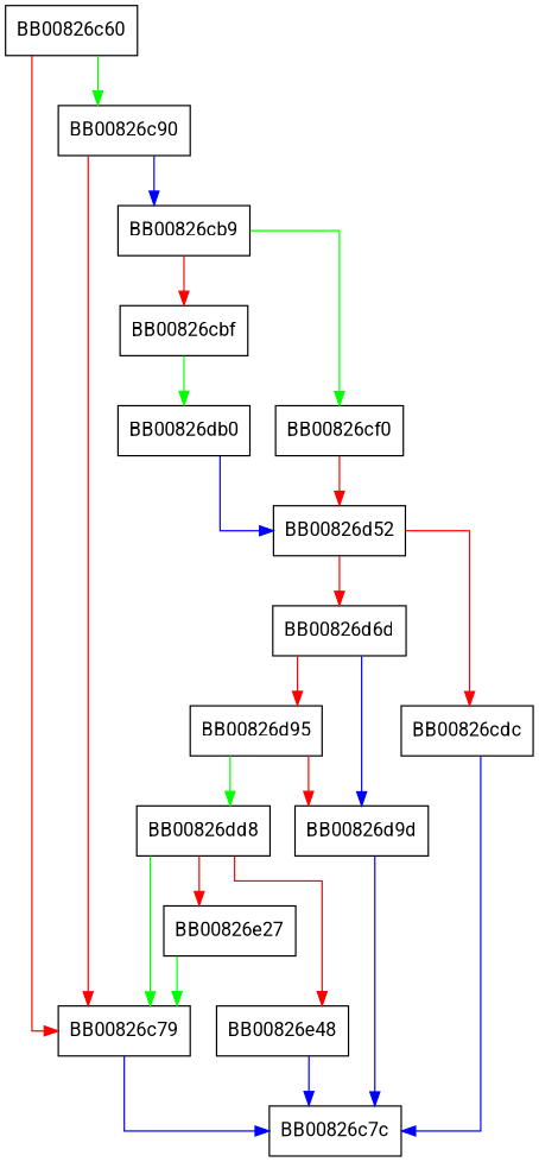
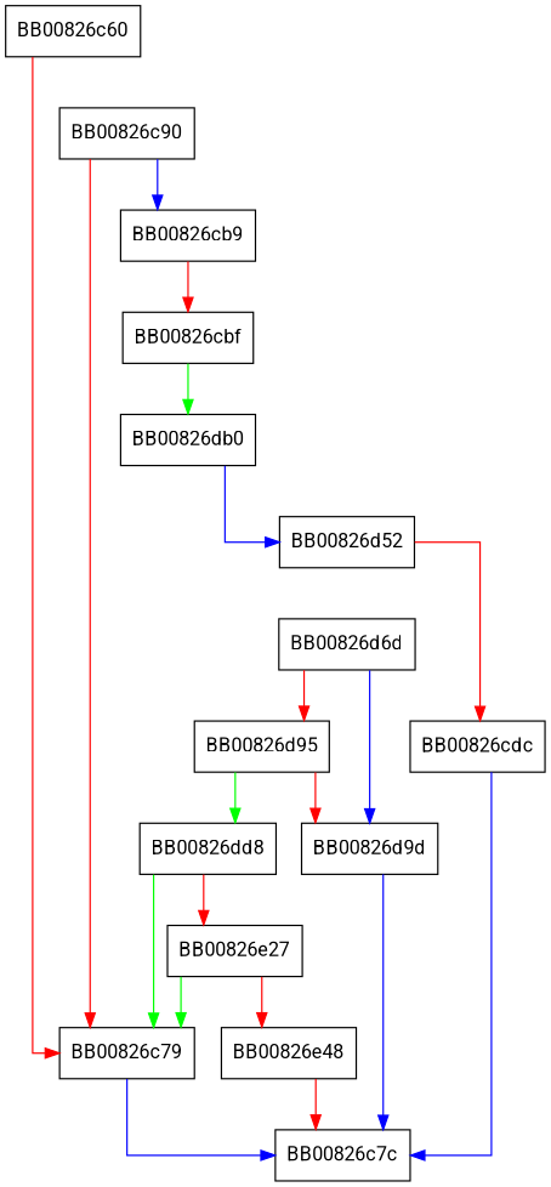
  digraph {
    fontname=Roboto
    splines=ortho
    node [fontname=Roboto shape=box]
    edge [color=red fontname=Roboto]
    BB00826c60
    BB00826c90
    BB00826c79
    BB00826cb9
    BB00826c7c
-   BB00826cf0
    BB00826cbf
    BB00826d52
    BB00826db0
    BB00826cdc
    BB00826d6d
    BB00826d9d
    BB00826d95
    BB00826dd8
    BB00826e27
    BB00826e48
-   BB00826c60 -> BB00826c90 [color=green]
    BB00826c60 -> BB00826c79
    BB00826c90 -> BB00826c79
    BB00826c90 -> BB00826cb9 [color=blue]
    BB00826c79 -> BB00826c7c [color=blue]
-   BB00826cb9 -> BB00826cf0 [color=green]
    BB00826cb9 -> BB00826cbf
-   BB00826cf0 -> BB00826d52
    BB00826cbf -> BB00826db0 [color=green]
    BB00826d52 -> BB00826cdc
-   BB00826d52 -> BB00826d6d
    BB00826db0 -> BB00826d52 [color=blue]
    BB00826cdc -> BB00826c7c [color=blue]
    BB00826d6d -> BB00826d9d [color=blue]
    BB00826d6d -> BB00826d95
    BB00826d9d -> BB00826c7c [color=blue]
    BB00826d95 -> BB00826d9d
    BB00826d95 -> BB00826dd8 [color=green]
    BB00826dd8 -> BB00826c79 [color=green]
    BB00826dd8 -> BB00826e27
    BB00826e27 -> BB00826c79 [color=green]
-   BB00826dd8 -> BB00826e48
-   BB00826e48 -> BB00826c7c [color=blue]
+   BB00826e27 -> BB00826e48
+   BB00826e48 -> BB00826c7c
  }
